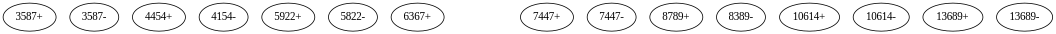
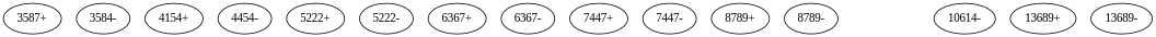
  digraph {
    k=71
    fontname="Liberation Serif"
    node [l=238 fontname="Liberation Serif"]
    "3587+"
-   "3587-"
-   "4154+" [l=223 label="4454+"]
-   "4154-" [l=223]
-   "5222+" [l=207 label="5922+"]
-   "5222-" [l=207 label="5822-"]
+   "3587-" [label="3584-"]
+   "4154+" [l=223]
+   "4154-" [l=223 label="4454-"]
+   "5222+" [l=207]
+   "5222-" [l=207]
    "6367+" [l=225]
+   "6367-" [l=225]
    "7447+" [l=200]
    "7447-" [l=200]
    "8789+" [l=886]
-   "8789-" [l=886 label="8389-"]
-   "10614+" [l=253]
+   "8789-" [l=886]
    "10614-" [l=253]
    "13689+" [l=241]
    "13689-" [l=241]
  }
